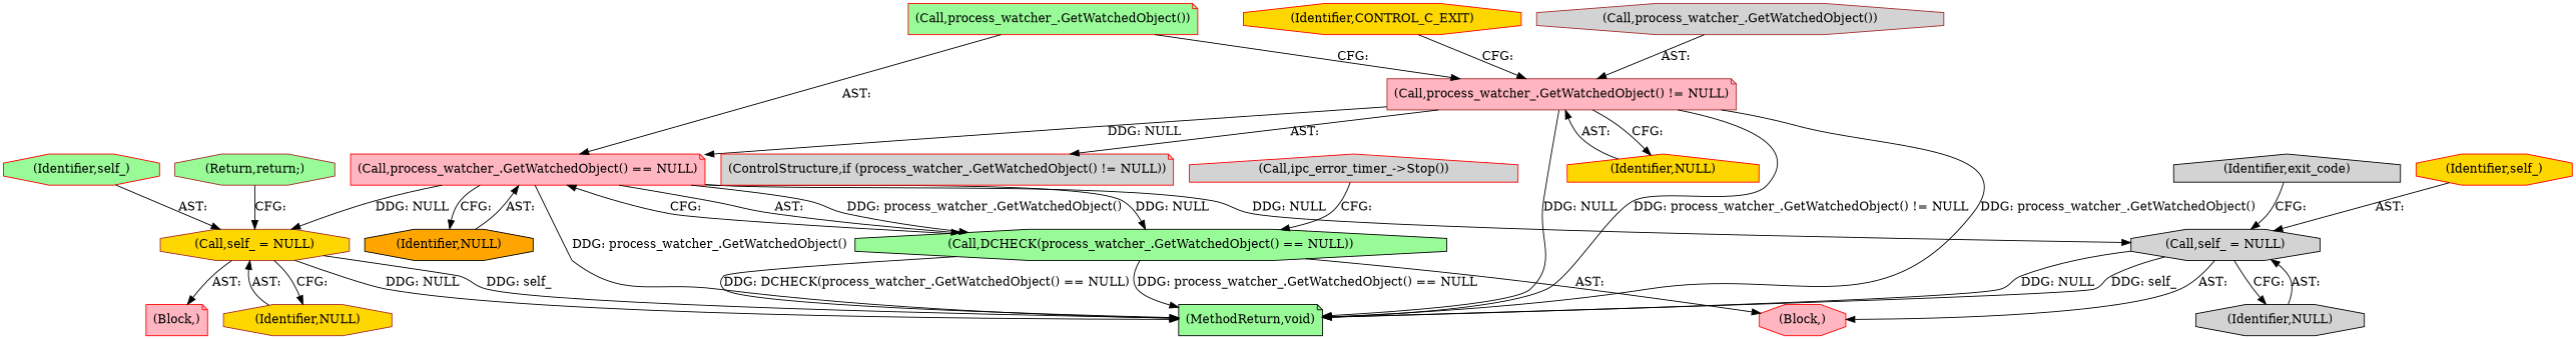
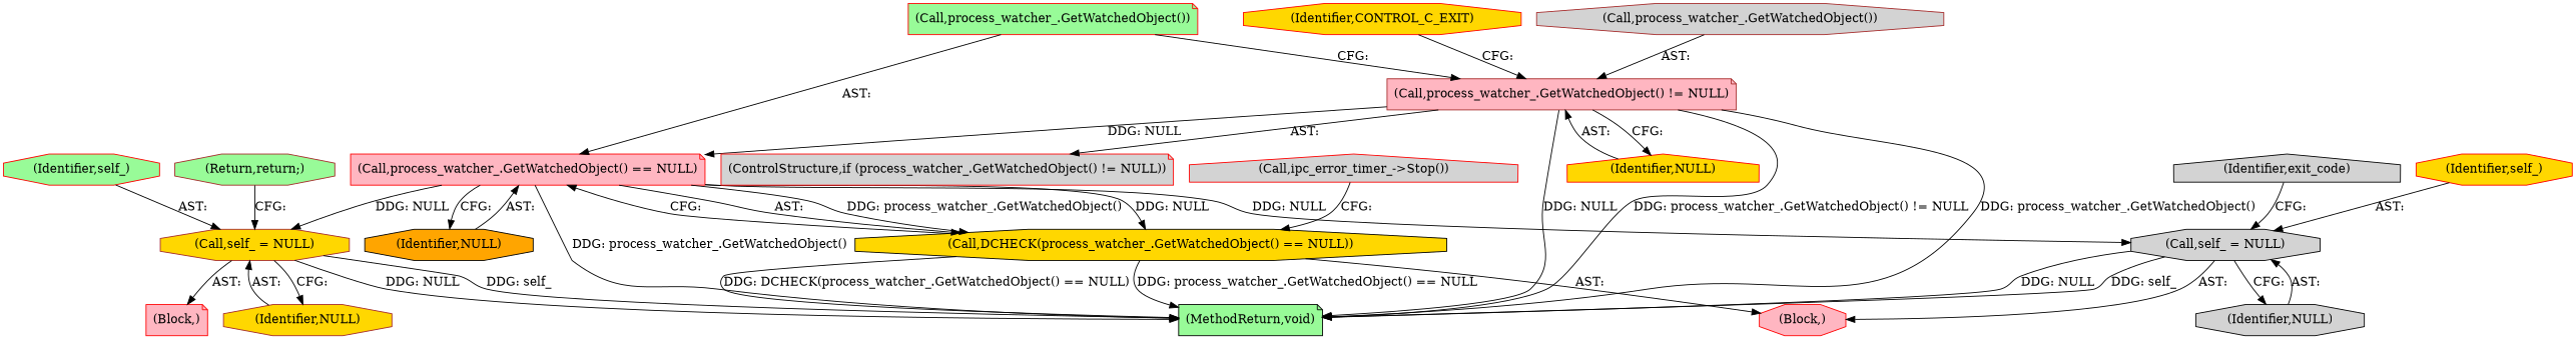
  digraph {
    node [color=red fillcolor=lightgrey shape=octagon style=filled]
    n1 [fillcolor=lightpink label="(Call,process_watcher_.GetWatchedObject() == NULL)" shape=note]
-   n2 [color=black fillcolor=palegreen label="(Call,DCHECK(process_watcher_.GetWatchedObject() == NULL))"]
+   n2 [color=black fillcolor=gold label="(Call,DCHECK(process_watcher_.GetWatchedObject() == NULL))"]
    n3 [color=brown fillcolor=gold label="(Call,self_ = NULL)"]
    n4 [color=black label="(Call,self_ = NULL)"]
    n5 [color=black fillcolor=orange label="(Identifier,NULL)"]
    n6 [color=black fillcolor=palegreen label="(MethodReturn,void)" shape=note]
    n7 [fillcolor=lightpink label="(Block,)"]
    n8 [color=brown fillcolor=gold label="(Identifier,NULL)"]
    n9 [fillcolor=lightpink label="(Block,)" shape=note]
    n10 [color=black label="(Identifier,NULL)"]
    n11 [color=brown fillcolor=lightpink label="(Call,process_watcher_.GetWatchedObject() != NULL)" shape=note]
    n12 [label="(ControlStructure,if (process_watcher_.GetWatchedObject() != NULL))" shape=note]
    n13 [fillcolor=gold label="(Identifier,NULL)" shape=house]
    n14 [fillcolor=palegreen label="(Call,process_watcher_.GetWatchedObject())" shape=note]
    n15 [fillcolor=palegreen label="(Identifier,self_)"]
    n16 [fillcolor=gold label="(Identifier,self_)"]
    n17 [fillcolor=gold label="(Identifier,CONTROL_C_EXIT)"]
    n18 [color=brown fillcolor=palegreen label="(Return,return;)"]
    n19 [color=brown label="(Call,process_watcher_.GetWatchedObject())"]
    n20 [label="(Call,ipc_error_timer_->Stop())" shape=house]
    n21 [color=black label="(Identifier,exit_code)" shape=house]
    n1 -> n2 [label="AST: "]
    n1 -> n2 [label="DDG: process_watcher_.GetWatchedObject()"]
    n1 -> n2 [label="DDG: NULL"]
    n1 -> n3 [label="DDG: NULL"]
    n1 -> n4 [label="DDG: NULL"]
    n1 -> n5 [label="CFG: "]
    n1 -> n6 [label="DDG: process_watcher_.GetWatchedObject()"]
    n2 -> n1 [label="CFG: "]
    n2 -> n6 [label="DDG: process_watcher_.GetWatchedObject() == NULL"]
    n2 -> n6 [label="DDG: DCHECK(process_watcher_.GetWatchedObject() == NULL)"]
    n2 -> n7 [label="AST: "]
    n3 -> n6 [label="DDG: NULL"]
    n3 -> n6 [label="DDG: self_"]
    n3 -> n8 [label="CFG: "]
    n3 -> n9 [label="AST: "]
    n4 -> n6 [label="DDG: NULL"]
    n4 -> n6 [label="DDG: self_"]
    n4 -> n7 [label="AST: "]
    n4 -> n10 [label="CFG: "]
    n5 -> n1 [label="AST: "]
    n8 -> n3 [label="AST: "]
    n10 -> n4 [label="AST: "]
    n11 -> n1 [label="DDG: NULL"]
    n11 -> n6 [label="DDG: process_watcher_.GetWatchedObject()"]
    n11 -> n6 [label="DDG: NULL"]
    n11 -> n6 [label="DDG: process_watcher_.GetWatchedObject() != NULL"]
    n11 -> n12 [label="AST: "]
    n11 -> n13 [label="CFG: "]
    n13 -> n11 [label="AST: "]
    n14 -> n1 [label="AST: "]
    n14 -> n11 [label="CFG: "]
    n15 -> n3 [label="AST: "]
    n16 -> n4 [label="AST: "]
    n17 -> n11 [label="CFG: "]
    n18 -> n3 [label="CFG: "]
    n19 -> n11 [label="AST: "]
    n20 -> n2 [label="CFG: "]
    n21 -> n4 [label="CFG: "]
  }
